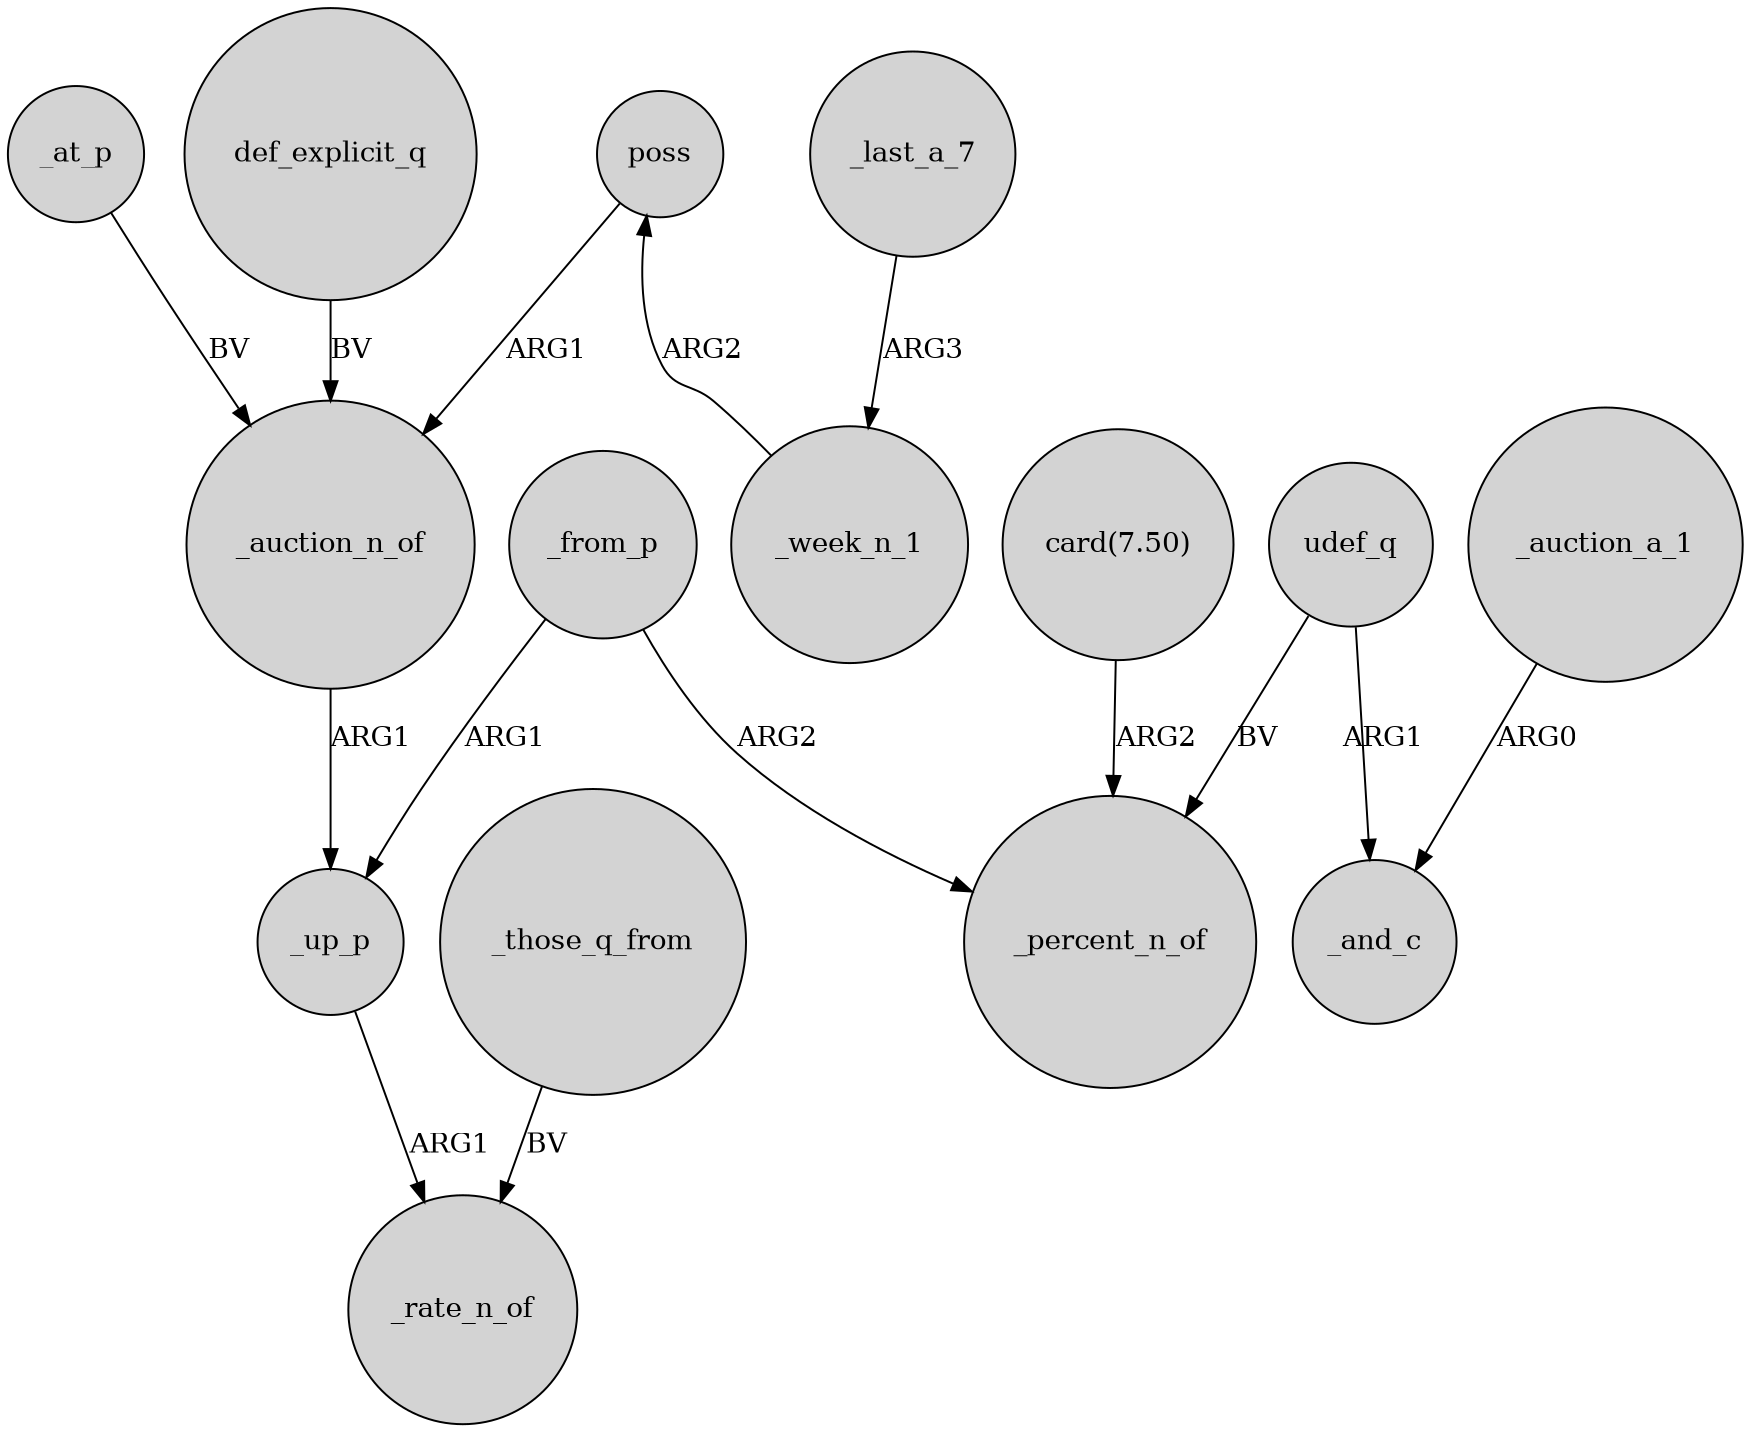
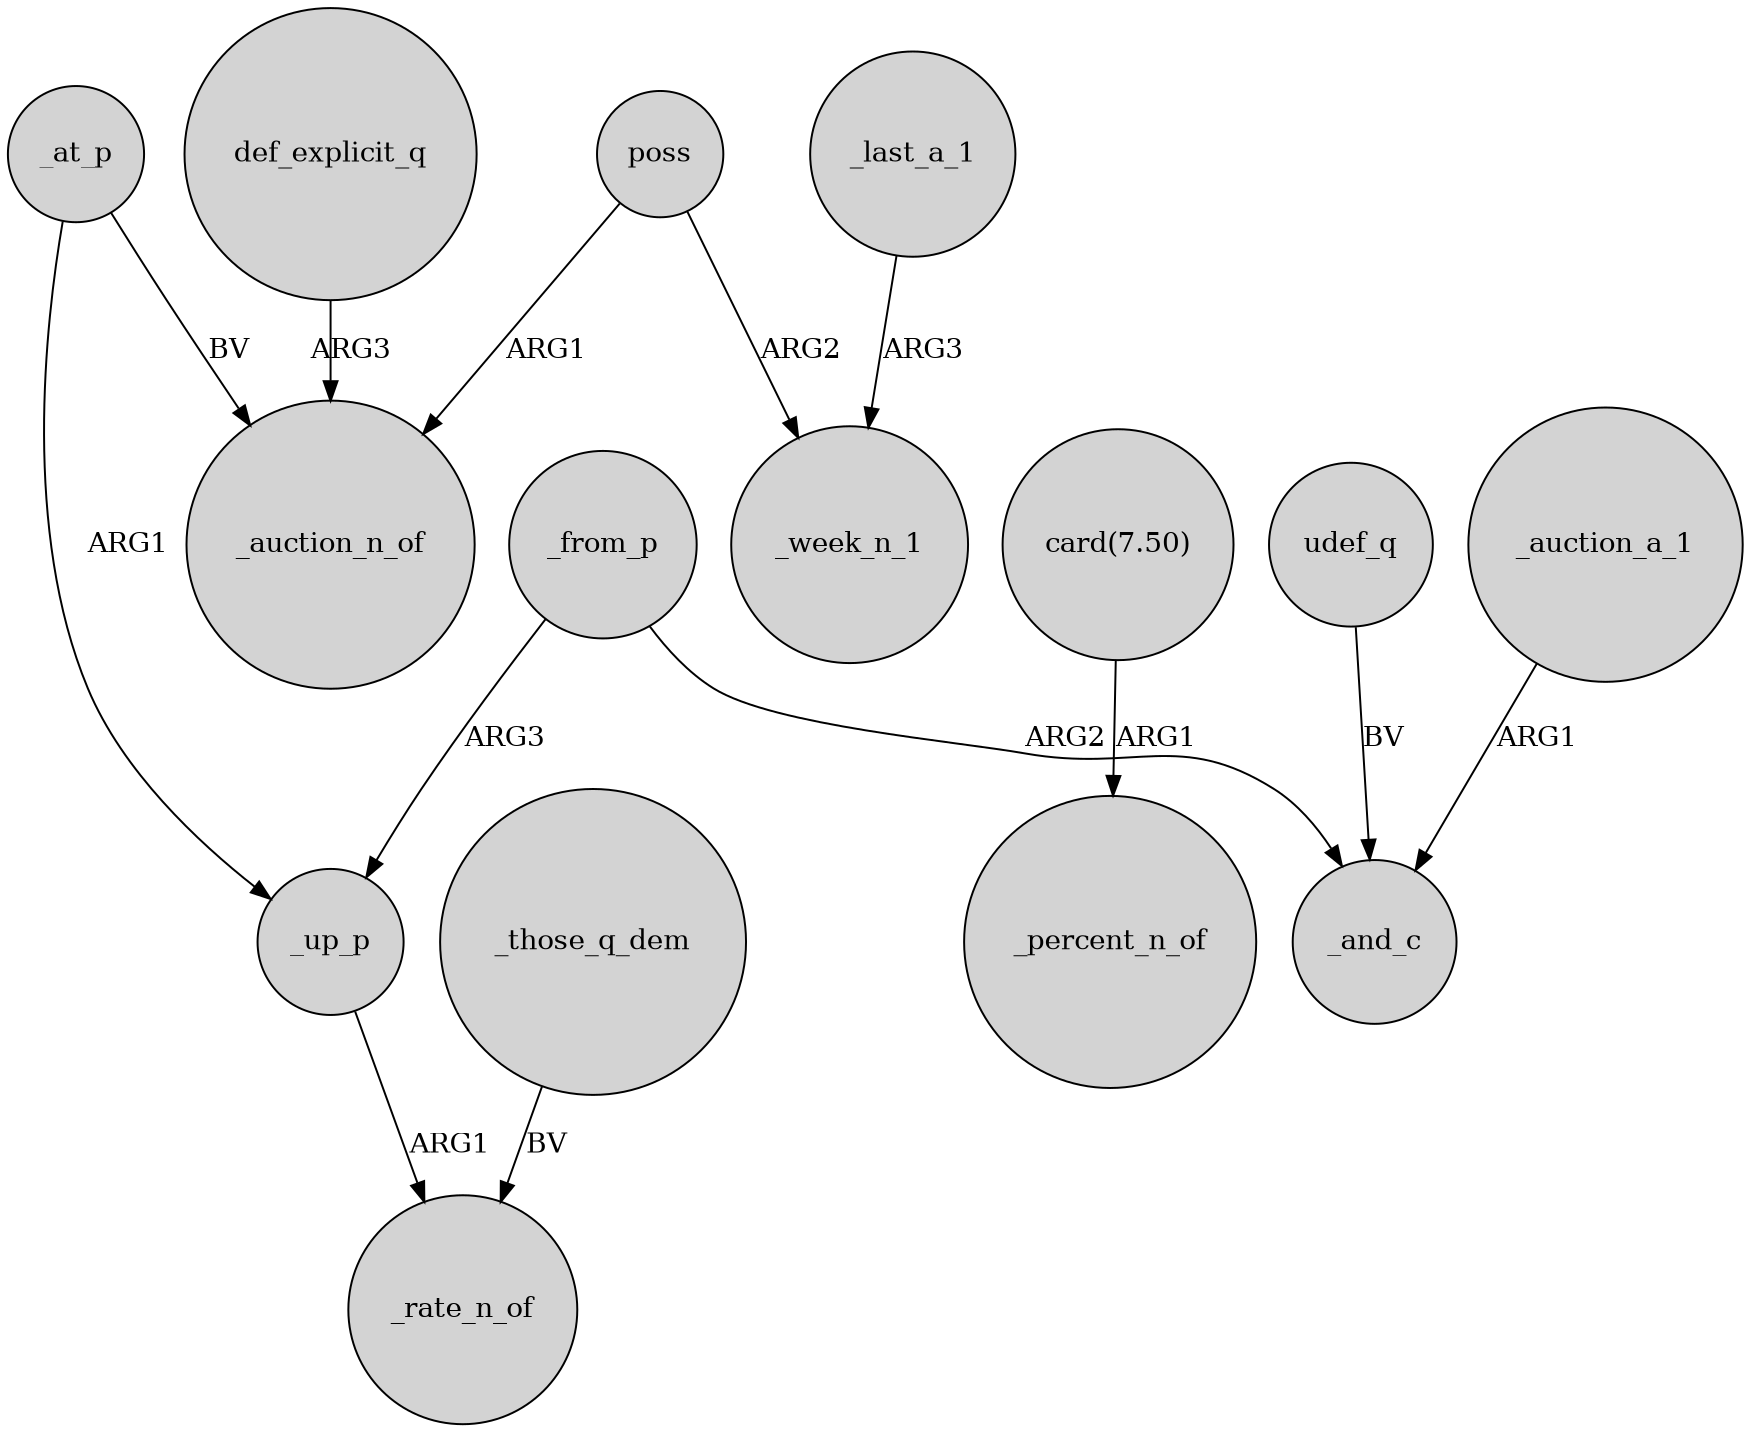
  digraph {
    node [shape=circle style=filled]
    _from_p
    _up_p
    _and_c
    _rate_n_of
    n5 [label=_auction_a_1]
    udef_q
    _percent_n_of
    _at_p
    _auction_n_of
    "card(7.50)"
-   _those_q_dem [label=_those_q_from]
-   _last_a_1 [label=_last_a_7]
+   _those_q_dem
+   _last_a_1
    _week_n_1
    poss
    def_explicit_q
-   _from_p -> _up_p [label=ARG1]
-   _from_p -> _percent_n_of [label=ARG2]
+   _from_p -> _up_p [label=ARG3]
+   _from_p -> _and_c [label=ARG2]
    _up_p -> _rate_n_of [label=ARG1]
-   n5 -> _and_c [label=ARG0]
-   udef_q -> _and_c [label=ARG1]
-   udef_q -> _percent_n_of [label=BV]
-   _auction_n_of -> _up_p [label=ARG1]
+   n5 -> _and_c [label=ARG1]
+   udef_q -> _and_c [label=BV]
+   _at_p -> _up_p [label=ARG1]
    _at_p -> _auction_n_of [label=BV]
-   "card(7.50)" -> _percent_n_of [label=ARG2]
+   "card(7.50)" -> _percent_n_of [label=ARG1]
    _those_q_dem -> _rate_n_of [label=BV]
    _last_a_1 -> _week_n_1 [label=ARG3]
    poss -> _auction_n_of [label=ARG1]
-   _week_n_1 -> poss [label=ARG2]
-   def_explicit_q -> _auction_n_of [label=BV]
+   poss -> _week_n_1 [label=ARG2]
+   def_explicit_q -> _auction_n_of [label=ARG3]
  }
